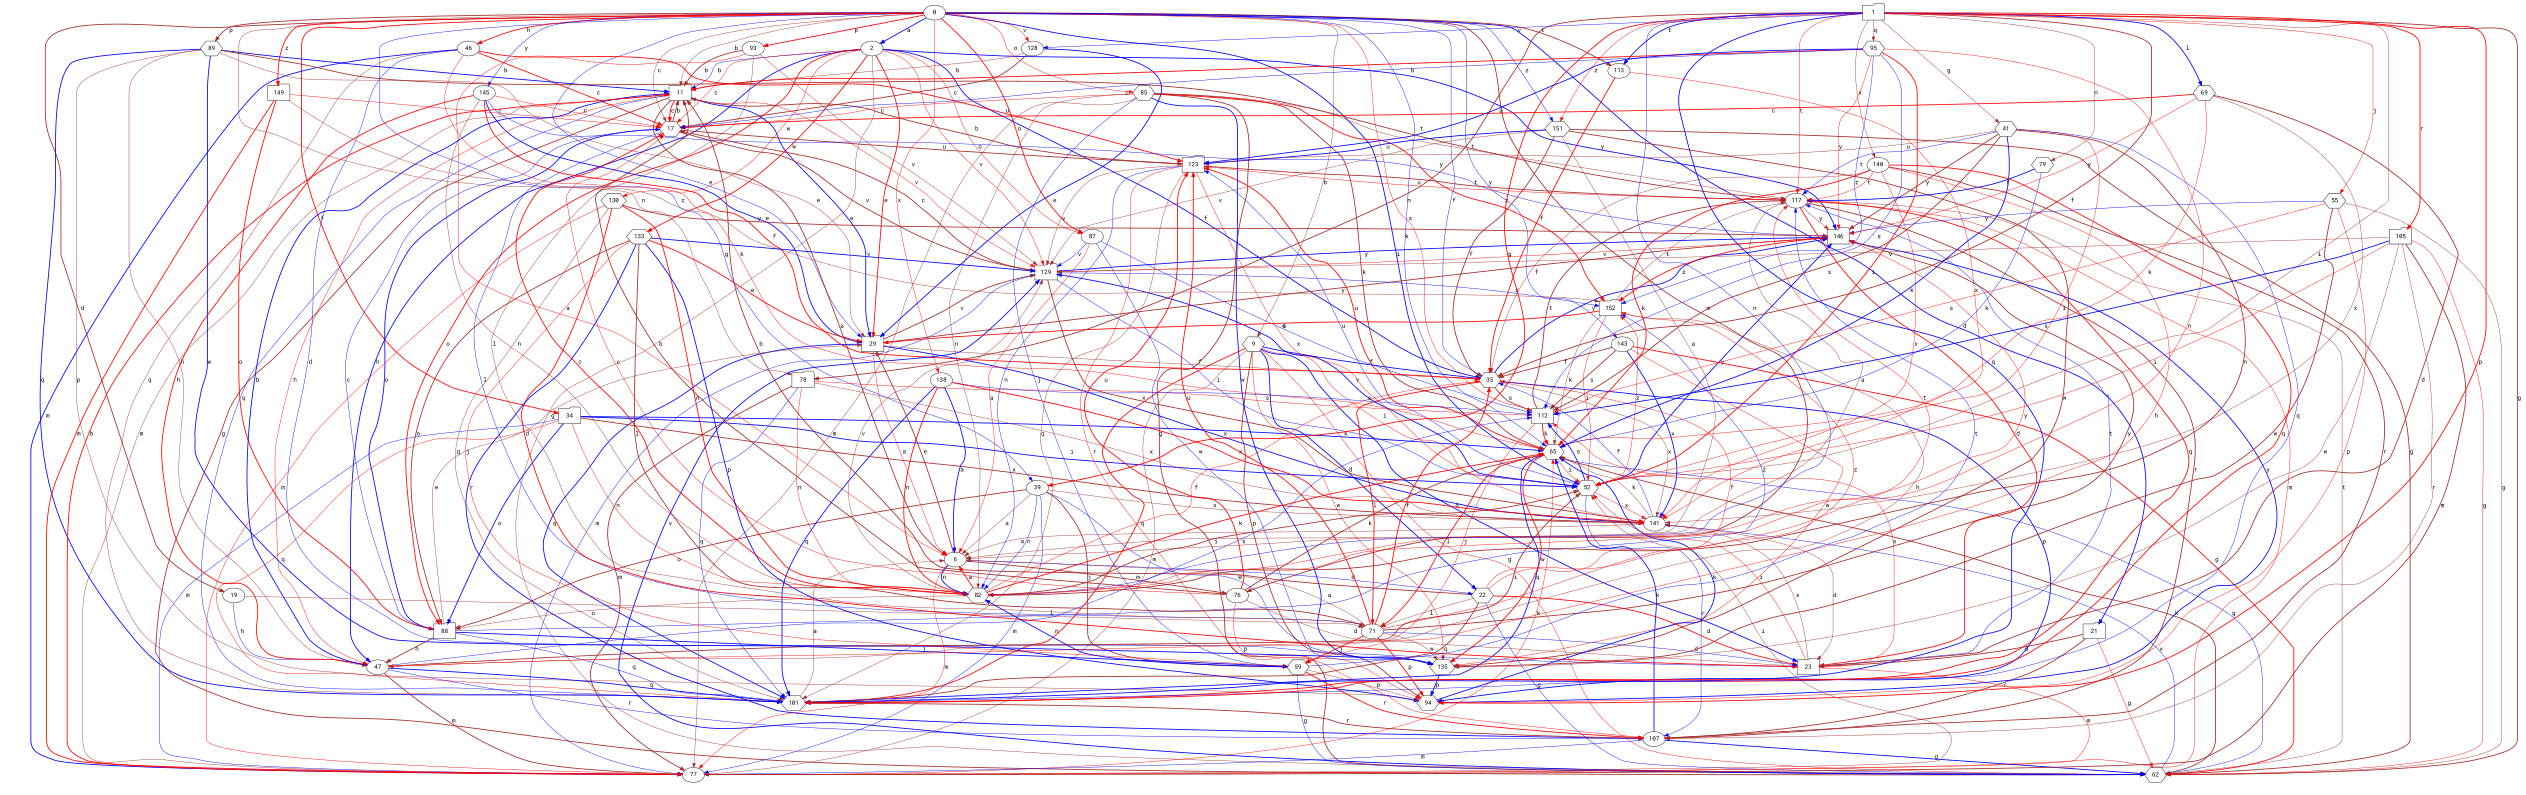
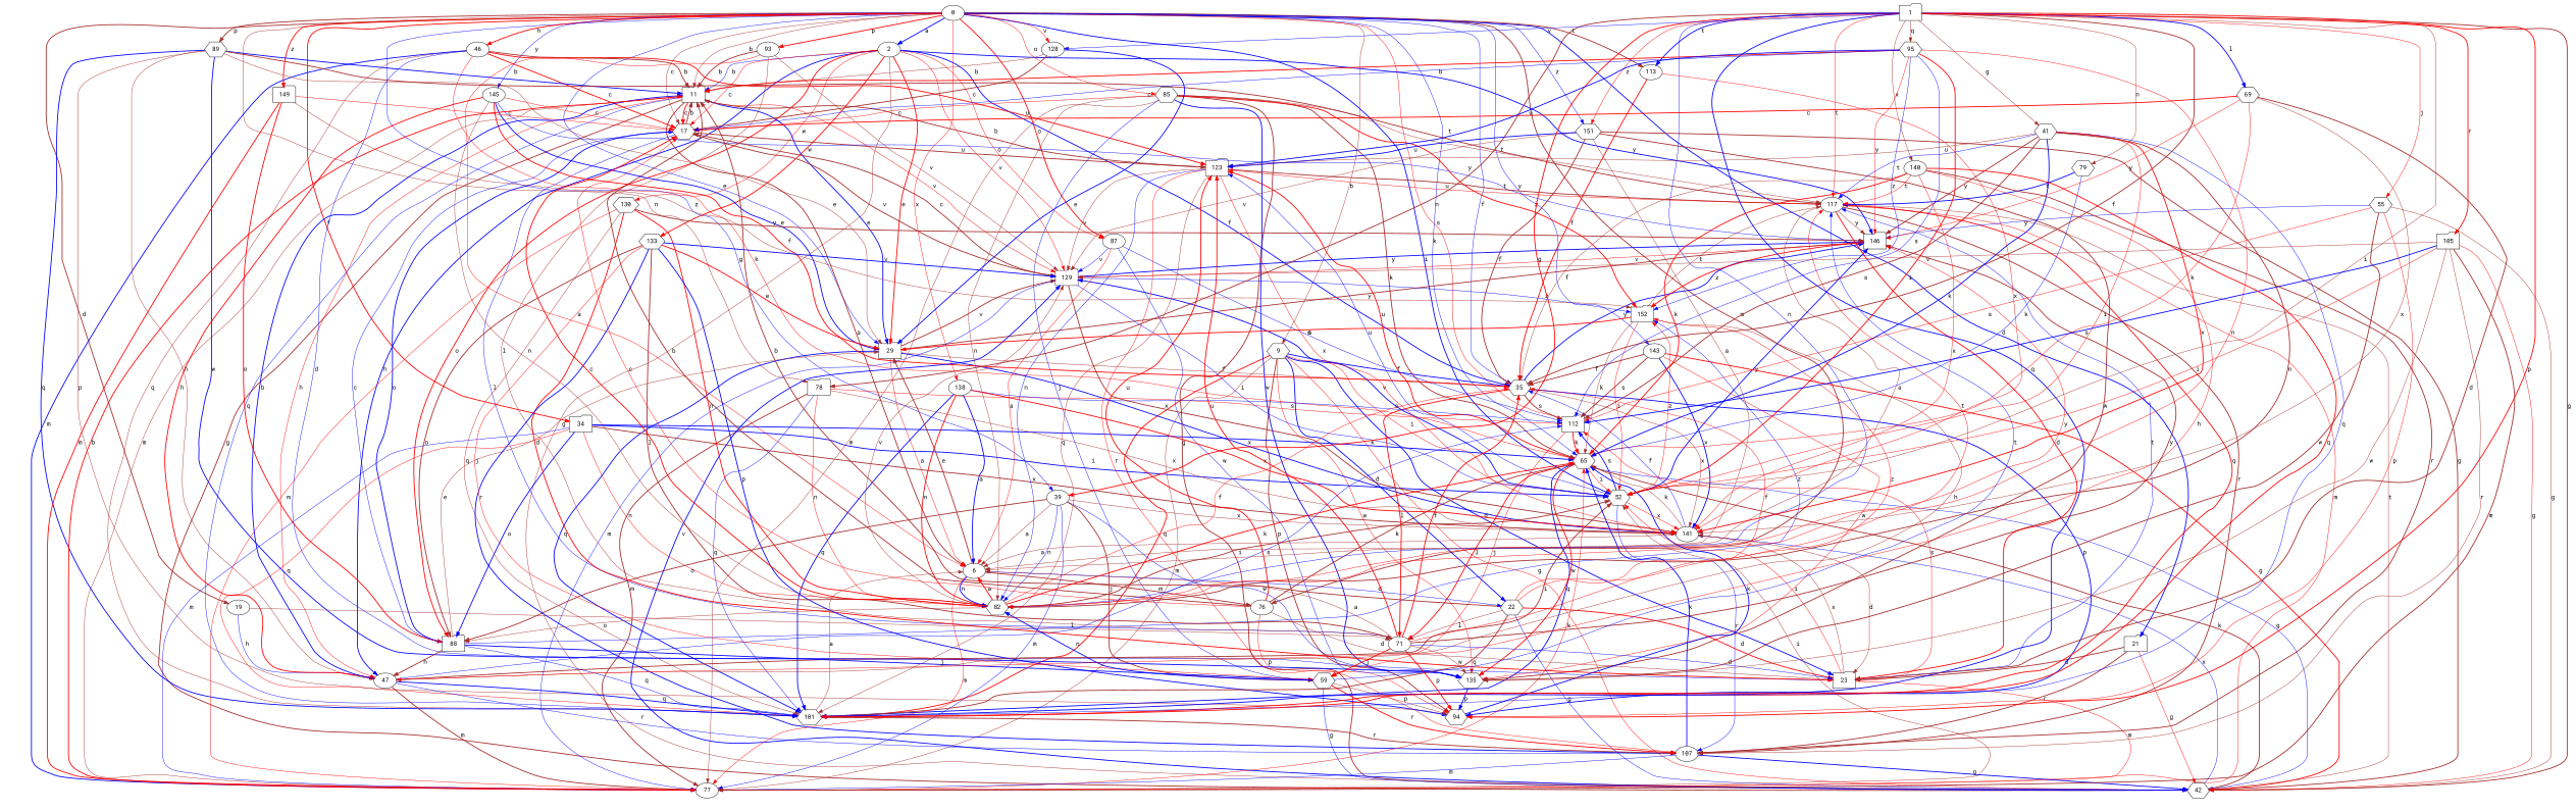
  strict digraph {
    fontname="Roboto Mono"
    node [fontname="Roboto Mono" shape=hexagon]
    edge [color=brown fontname="Roboto Mono" style=solid]
    0 [shape=ellipse]
    2 [shape=ellipse]
    9
    11 [shape=folder]
    17
    19 [shape=ellipse]
    21 [shape=folder]
    29 [shape=folder]
    34 [shape=folder]
    35
    39 [shape=ellipse]
    46 [shape=ellipse]
    52
    65
    76 [shape=ellipse]
    78 [shape=folder]
    85
    87 [shape=ellipse]
    89
    93 [shape=ellipse]
    112 [shape=folder]
    113 [shape=ellipse]
    128 [shape=ellipse]
    138 [shape=ellipse]
    143 [shape=ellipse]
    145 [shape=ellipse]
    149 [shape=folder]
    151
-   42 [label=62]
+   42
    47 [shape=ellipse]
    88 [shape=folder]
    129 [shape=folder]
    130
    133
    146 [shape=folder]
    94
    101
    22
    77 [shape=ellipse]
    23 [shape=folder]
    135
    6 [shape=ellipse]
    71 [shape=ellipse]
    123 [shape=folder]
    107 [shape=ellipse]
    141 [shape=ellipse]
    82
    59
    152 [shape=folder]
    117 [shape=ellipse]
    1 [shape=folder]
    41
    55
    69
    79
    95
    105 [shape=folder]
    140 [shape=ellipse]
    0 -> 2 [color=blue label=a style=bold]
    0 -> 9 [label=b]
    0 -> 11 [label=b]
    0 -> 17 [label=c]
    0 -> 19 [label=d style=bold]
    0 -> 21 [color=blue label=d style=bold]
    0 -> 29 [color=blue label=e]
    0 -> 34 [color=red label=f style=bold]
    0 -> 35 [color=blue label=f]
    0 -> 39 [color=blue label=g]
    0 -> 46 [color=red label=h style=bold]
    0 -> 52 [color=blue label=i style=bold]
    0 -> 65 [color=blue label=k]
    0 -> 76 [label=m style=bold]
    0 -> 78 [label=n]
    0 -> 85 [color=red label=o]
    0 -> 87 [color=red label=o style=bold]
    0 -> 89 [label=p style=bold]
    0 -> 93 [color=red label=p style=bold]
    0 -> 112 [color=red label=s]
    0 -> 113 [label=t style=bold]
    0 -> 128 [color=red label=v]
    0 -> 138 [color=red label=x]
    0 -> 143 [color=blue label=y]
    0 -> 145 [color=blue label=y]
    0 -> 149 [color=red label=z style=bold]
    0 -> 151 [color=blue label=z]
    2 -> 11 [color=blue label=b]
    2 -> 17 [color=red label=c]
    2 -> 29 [color=red label=e style=bold]
    2 -> 35 [color=blue label=f style=bold]
    2 -> 87 [color=red label=o]
    2 -> 42 [label=g]
    2 -> 47 [color=blue label=h style=bold]
    2 -> 88 [color=red label=o style=bold]
    2 -> 129 [color=red label=v]
    2 -> 130 [color=red label=w]
    2 -> 133 [color=red label=w style=bold]
    2 -> 146 [color=blue label=y style=bold]
    9 -> 35 [color=blue label=f style=bold]
    9 -> 52 [color=red label=i]
    9 -> 42 [color=red label=g]
    9 -> 94 [label=p style=bold]
    9 -> 101 [color=red label=q style=bold]
    9 -> 22 [color=blue label=d style=bold]
    9 -> 77 [label=m]
    9 -> 23 [color=blue label=d style=bold]
    9 -> 135 [color=red label=w]
    11 -> 17 [color=red label=c style=bold]
    11 -> 29 [color=blue label=e style=bold]
    11 -> 42 [label=g style=bold]
    11 -> 47 [color=red label=h]
    11 -> 129 [color=red label=v]
    11 -> 101 [color=blue label=q]
    11 -> 77 [label=m]
    11 -> 6 [label=a style=bold]
    17 -> 11 [label=b style=bold]
    17 -> 88 [color=blue label=o style=bold]
    17 -> 129 [label=v style=bold]
    17 -> 71 [color=blue label=l]
    17 -> 123 [label=u style=bold]
    19 -> 47 [color=blue label=h]
    19 -> 71 [label=l]
    21 -> 42 [color=red label=g]
    21 -> 23 [label=d style=bold]
    21 -> 107 [label=r style=bold]
    29 -> 35 [label=f]
    29 -> 129 [label=v style=bold]
    29 -> 146 [label=y style=bold]
    29 -> 101 [color=blue label=q style=bold]
    29 -> 6 [color=red label=a]
    29 -> 141 [color=blue label=x style=bold]
    34 -> 52 [color=blue label=i style=bold]
    34 -> 65 [color=blue label=k style=bold]
    34 -> 88 [color=blue label=o style=bold]
    34 -> 101 [color=red label=q]
    34 -> 77 [color=blue label=m]
    34 -> 141 [label=x style=bold]
    34 -> 82 [color=red label=n]
    35 -> 112 [label=s style=bold]
    35 -> 146 [color=blue label=y style=bold]
    35 -> 94 [color=blue label=p style=bold]
    35 -> 71 [color=red label=l style=bold]
    35 -> 141 [label=x]
    39 -> 88 [label=o style=bold]
    39 -> 77 [color=blue label=m]
    39 -> 135 [color=blue label=w]
    39 -> 6 [label=a]
    39 -> 141 [label=x]
    39 -> 82 [color=blue label=n]
    39 -> 59 [label=j style=bold]
+   46 -> 11 [label=b style=bold]
    46 -> 17 [color=red label=c style=bold]
    46 -> 65 [color=red label=k]
    46 -> 101 [label=q]
    46 -> 77 [color=blue label=m style=bold]
    46 -> 23 [color=blue label=d]
    46 -> 123 [color=red label=u style=bold]
    52 -> 112 [color=blue label=s style=bold]
    52 -> 129 [color=blue label=v style=bold]
    52 -> 146 [color=blue label=y style=bold]
    52 -> 123 [color=blue label=u]
    52 -> 107 [color=blue label=r]
    52 -> 141 [color=red label=x]
    52 -> 152 [color=red label=z]
    65 -> 52 [color=red label=i]
    65 -> 42 [color=blue label=g]
    65 -> 101 [color=blue label=q style=bold]
    65 -> 135 [color=red label=w style=bold]
    65 -> 71 [color=red label=l style=bold]
    65 -> 123 [color=red label=u style=bold]
    76 -> 11 [label=b style=bold]
    76 -> 17 [color=red label=c]
    76 -> 65 [label=k style=bold]
    76 -> 94 [color=red label=p]
    76 -> 23 [label=d]
    76 -> 123 [color=red label=u style=bold]
    78 -> 112 [color=red label=s]
    78 -> 101 [color=blue label=q]
    78 -> 77 [label=m style=bold]
    78 -> 141 [label=x]
    78 -> 82 [color=red label=n]
    85 -> 17 [color=red label=c]
    85 -> 65 [label=k style=bold]
    85 -> 42 [label=g style=bold]
    85 -> 77 [label=m]
    85 -> 135 [color=blue label=w style=bold]
    85 -> 82 [label=n]
    85 -> 59 [color=blue label=j]
    85 -> 152 [color=red label=z style=bold]
    85 -> 117 [label=t]
    87 -> 112 [color=blue label=s]
    87 -> 129 [color=blue label=v]
    87 -> 135 [color=blue label=w]
    87 -> 6 [color=red label=a]
    89 -> 11 [color=blue label=b style=bold]
    89 -> 29 [label=e]
    89 -> 47 [label=h]
    89 -> 94 [label=p]
    89 -> 101 [color=blue label=q style=bold]
    89 -> 135 [color=blue label=w style=bold]
    89 -> 117 [label=t style=bold]
    93 -> 11 [label=b style=bold]
    93 -> 129 [label=v]
    93 -> 6 [color=red label=a]
    93 -> 71 [label=l]
    112 -> 65 [color=red label=k style=bold]
    112 -> 59 [color=red label=j]
-   112 -> 117 [label=t style=bold]
    113 -> 35 [color=red label=f style=bold]
    113 -> 141 [color=red label=x]
    128 -> 11 [label=b]
    128 -> 17 [label=c style=bold]
    128 -> 29 [color=blue label=e style=bold]
    138 -> 112 [color=blue label=s]
    138 -> 101 [color=blue label=q style=bold]
    138 -> 6 [color=blue label=a style=bold]
    138 -> 141 [color=red label=x style=bold]
    138 -> 82 [color=red label=n style=bold]
    143 -> 35 [label=f style=bold]
    143 -> 112 [label=s style=bold]
    143 -> 42 [color=red label=g style=bold]
    143 -> 135 [color=red label=w]
    143 -> 141 [color=blue label=x style=bold]
    145 -> 17 [color=red label=c]
    145 -> 29 [color=blue label=e style=bold]
    145 -> 35 [color=red label=f style=bold]
    145 -> 47 [color=red label=h style=bold]
    145 -> 146 [color=blue label=y]
    145 -> 82 [label=n]
    149 -> 17 [color=red label=c]
    149 -> 88 [color=red label=o style=bold]
    149 -> 77 [color=red label=m style=bold]
    149 -> 152 [label=z]
    151 -> 35 [label=f style=bold]
    151 -> 42 [label=g style=bold]
    151 -> 129 [label=v]
    151 -> 135 [label=w style=bold]
    151 -> 6 [label=a]
    151 -> 123 [color=blue label=u style=bold]
    42 -> 65 [label=k style=bold]
    42 -> 129 [color=blue label=v style=bold]
    42 -> 141 [color=blue label=x]
    42 -> 117 [label=t]
    47 -> 11 [color=blue label=b style=bold]
    47 -> 52 [label=i style=bold]
    47 -> 112 [color=blue label=s]
    47 -> 101 [color=blue label=q style=bold]
    47 -> 77 [label=m style=bold]
    47 -> 107 [color=blue label=r]
    88 -> 17 [color=blue label=c]
    88 -> 29 [label=e]
    88 -> 47 [label=h style=bold]
    88 -> 101 [color=blue label=q]
    88 -> 59 [color=blue label=j style=bold]
    88 -> 152 [color=blue label=z]
    129 -> 17 [label=c style=bold]
    129 -> 52 [color=blue label=i]
    129 -> 146 [color=blue label=y style=bold]
    129 -> 77 [color=blue label=m]
    129 -> 141 [label=x style=bold]
    129 -> 152 [color=blue label=z]
    130 -> 146 [label=y style=bold]
    130 -> 101 [label=q]
    130 -> 77 [color=red label=m]
    130 -> 23 [color=red label=d style=bold]
    130 -> 82 [color=red label=n style=bold]
    133 -> 29 [color=red label=e style=bold]
    133 -> 88 [label=o style=bold]
    133 -> 129 [color=blue label=v style=bold]
    133 -> 94 [color=blue label=p style=bold]
    133 -> 71 [label=l style=bold]
    133 -> 107 [color=blue label=r style=bold]
    133 -> 59 [color=red label=j]
    146 -> 129 [color=red label=v]
    146 -> 152 [color=red label=z style=bold]
    94 -> 65 [color=blue label=k style=bold]
-   94 -> 146 [color=blue label=y style=bold]
    101 -> 6 [label=a]
    101 -> 107 [label=r style=bold]
    22 -> 11 [label=b style=bold]
    22 -> 35 [color=red label=f]
    22 -> 42 [color=blue label=g]
    22 -> 101 [label=q style=bold]
    22 -> 23 [color=red label=d style=bold]
    22 -> 71 [label=l]
    22 -> 117 [color=red label=t]
    77 -> 11 [color=red label=b style=bold]
    77 -> 52 [label=i]
    77 -> 65 [color=red label=k]
    23 -> 52 [color=red label=i]
    23 -> 112 [color=red label=s]
    23 -> 77 [color=red label=m]
    23 -> 141 [label=x]
    23 -> 117 [color=blue label=t]
    135 -> 94 [color=blue label=p style=bold]
    6 -> 29 [label=e style=bold]
    6 -> 76 [label=m style=bold]
    6 -> 22 [color=blue label=d]
    6 -> 77 [color=red label=m]
    6 -> 82 [color=blue label=n style=bold]
    71 -> 35 [color=red label=f style=bold]
    71 -> 146 [label=y style=bold]
    71 -> 94 [color=red label=p style=bold]
    71 -> 23 [color=blue label=d]
    71 -> 135 [label=w]
    71 -> 6 [label=a]
    71 -> 123 [color=red label=u style=bold]
    71 -> 59 [color=red label=j style=bold]
    71 -> 152 [color=red label=z]
    123 -> 11 [label=b style=bold]
    123 -> 129 [label=v]
    123 -> 101 [label=q]
    123 -> 107 [color=red label=r]
    123 -> 141 [color=red label=x]
    123 -> 82 [color=blue label=n]
    123 -> 117 [label=t style=bold]
    107 -> 65 [color=blue label=k style=bold]
    107 -> 42 [color=blue label=g style=bold]
    107 -> 77 [color=blue label=m]
    141 -> 35 [color=blue label=f]
    141 -> 65 [label=k]
    141 -> 23 [label=d]
    141 -> 6 [label=a]
    82 -> 17 [color=red label=c style=bold]
    82 -> 35 [color=red label=f]
    82 -> 52 [label=i style=bold]
    82 -> 65 [color=red label=k style=bold]
    82 -> 88 [label=o]
    82 -> 129 [label=v]
    82 -> 146 [color=red label=y]
    82 -> 6 [color=red label=a style=bold]
    59 -> 42 [color=blue label=g]
    59 -> 94 [label=p]
    59 -> 107 [color=red label=r style=bold]
    59 -> 82 [color=blue label=n style=bold]
    59 -> 117 [color=blue label=t]
    152 -> 29 [color=red label=e style=bold]
    152 -> 52 [color=red label=i]
    152 -> 65 [label=k]
    152 -> 47 [label=h]
    152 -> 117 [label=t]
    117 -> 146 [label=y]
    117 -> 101 [color=red label=q style=bold]
    117 -> 77 [color=red label=m]
    117 -> 23 [color=red label=d style=bold]
    117 -> 6 [label=a]
    117 -> 123 [color=red label=u]
    117 -> 107 [label=r style=bold]
    1 -> 35 [label=f style=bold]
    1 -> 39 [color=red label=g style=bold]
    1 -> 52 [label=i]
    1 -> 78 [label=n style=bold]
    1 -> 113 [color=blue label=t style=bold]
    1 -> 128 [color=blue label=v]
    1 -> 151 [color=red label=z]
    1 -> 42 [label=g style=bold]
    1 -> 94 [color=red label=p style=bold]
    1 -> 101 [color=blue label=q style=bold]
    1 -> 82 [color=blue label=n]
    1 -> 117 [color=red label=t]
    1 -> 41 [label=g]
    1 -> 55 [color=red label=j]
    1 -> 69 [color=blue label=l style=bold]
    1 -> 79 [label=n]
    1 -> 95 [label=q]
    1 -> 105 [color=red label=r style=bold]
    1 -> 140 [label=x]
    41 -> 52 [color=red label=i]
    41 -> 65 [color=blue label=k style=bold]
    41 -> 112 [label=s style=bold]
    41 -> 146 [label=y style=bold]
    41 -> 101 [color=blue label=q]
    41 -> 123 [label=u]
+   41 -> 141 [color=red label=x style=bold]
    41 -> 82 [label=n style=bold]
    41 -> 117 [color=blue label=t]
    55 -> 112 [color=red label=s]
    55 -> 42 [label=g]
    55 -> 146 [color=blue label=y]
    55 -> 94 [color=red label=p]
    55 -> 135 [label=w style=bold]
    69 -> 17 [color=red label=c style=bold]
    69 -> 65 [color=red label=k]
    69 -> 146 [color=red label=y]
    69 -> 23 [label=d style=bold]
    69 -> 141 [label=x]
    79 -> 65 [color=blue label=k]
    79 -> 117 [color=blue label=t style=bold]
    95 -> 11 [color=red label=b style=bold]
    95 -> 17 [color=blue label=c]
    95 -> 52 [color=red label=i style=bold]
    95 -> 112 [color=blue label=s]
    95 -> 146 [color=red label=y]
    95 -> 123 [color=blue label=u style=bold]
    95 -> 82 [color=red label=n]
    95 -> 152 [color=blue label=z]
    105 -> 52 [color=red label=i]
    105 -> 112 [color=blue label=s style=bold]
    105 -> 42 [color=red label=g]
    105 -> 129 [label=v]
    105 -> 77 [label=m style=bold]
    105 -> 135 [label=w]
    105 -> 107 [label=r]
    140 -> 35 [label=f]
    140 -> 65 [color=red label=k style=bold]
    140 -> 47 [color=red label=h]
    140 -> 101 [color=red label=q style=bold]
    140 -> 107 [label=r style=bold]
    140 -> 141 [color=red label=x]
    140 -> 117 [color=red label=t]
  }
